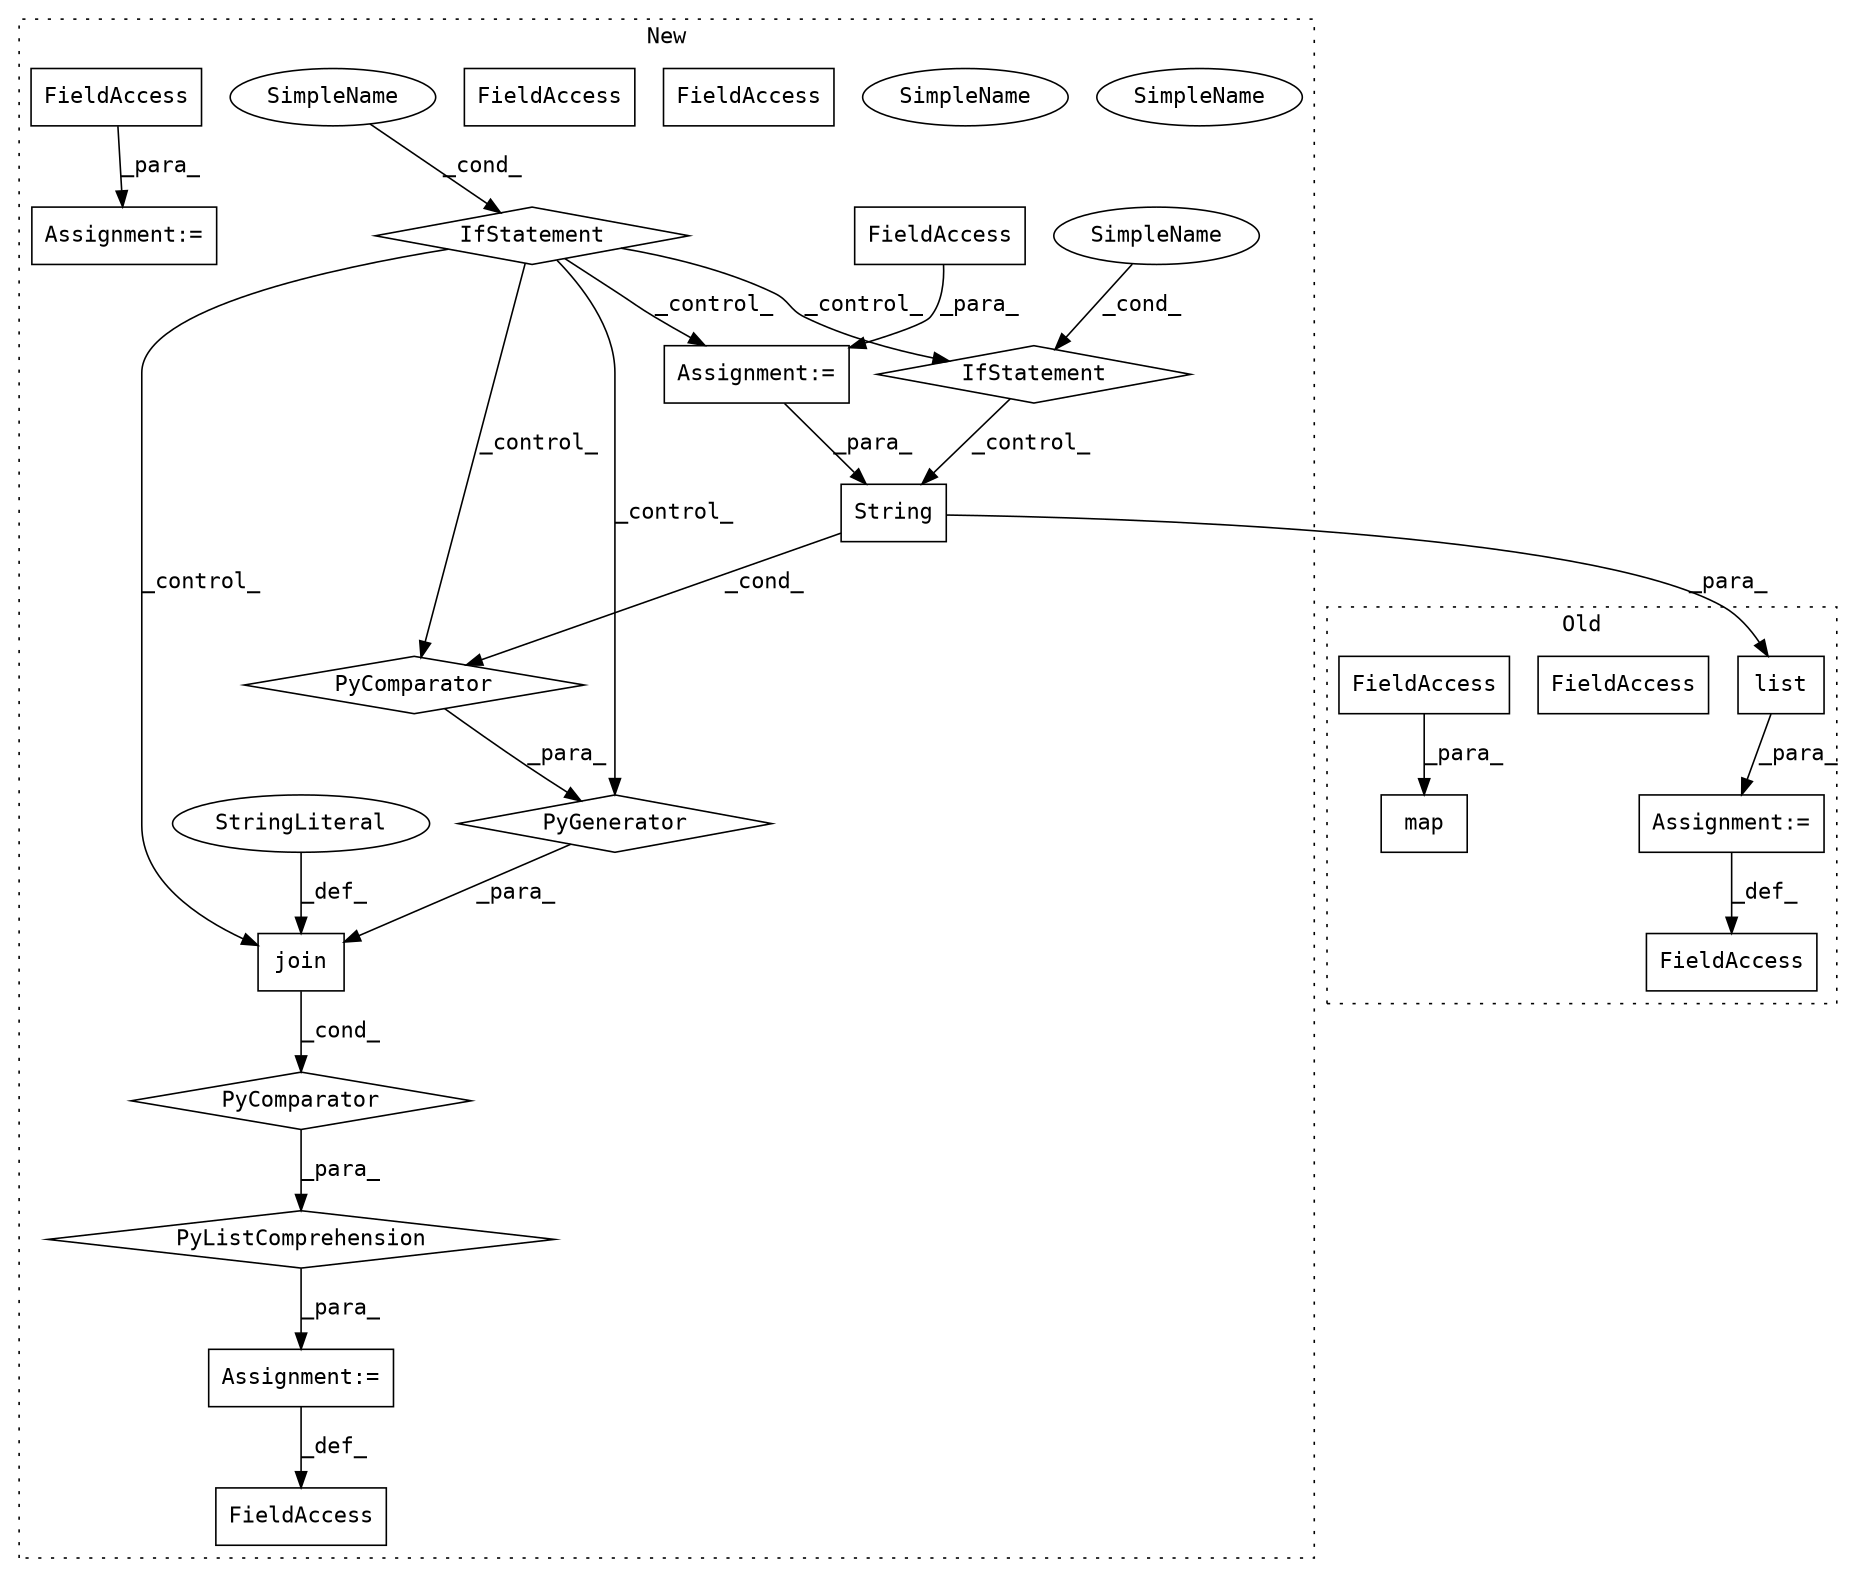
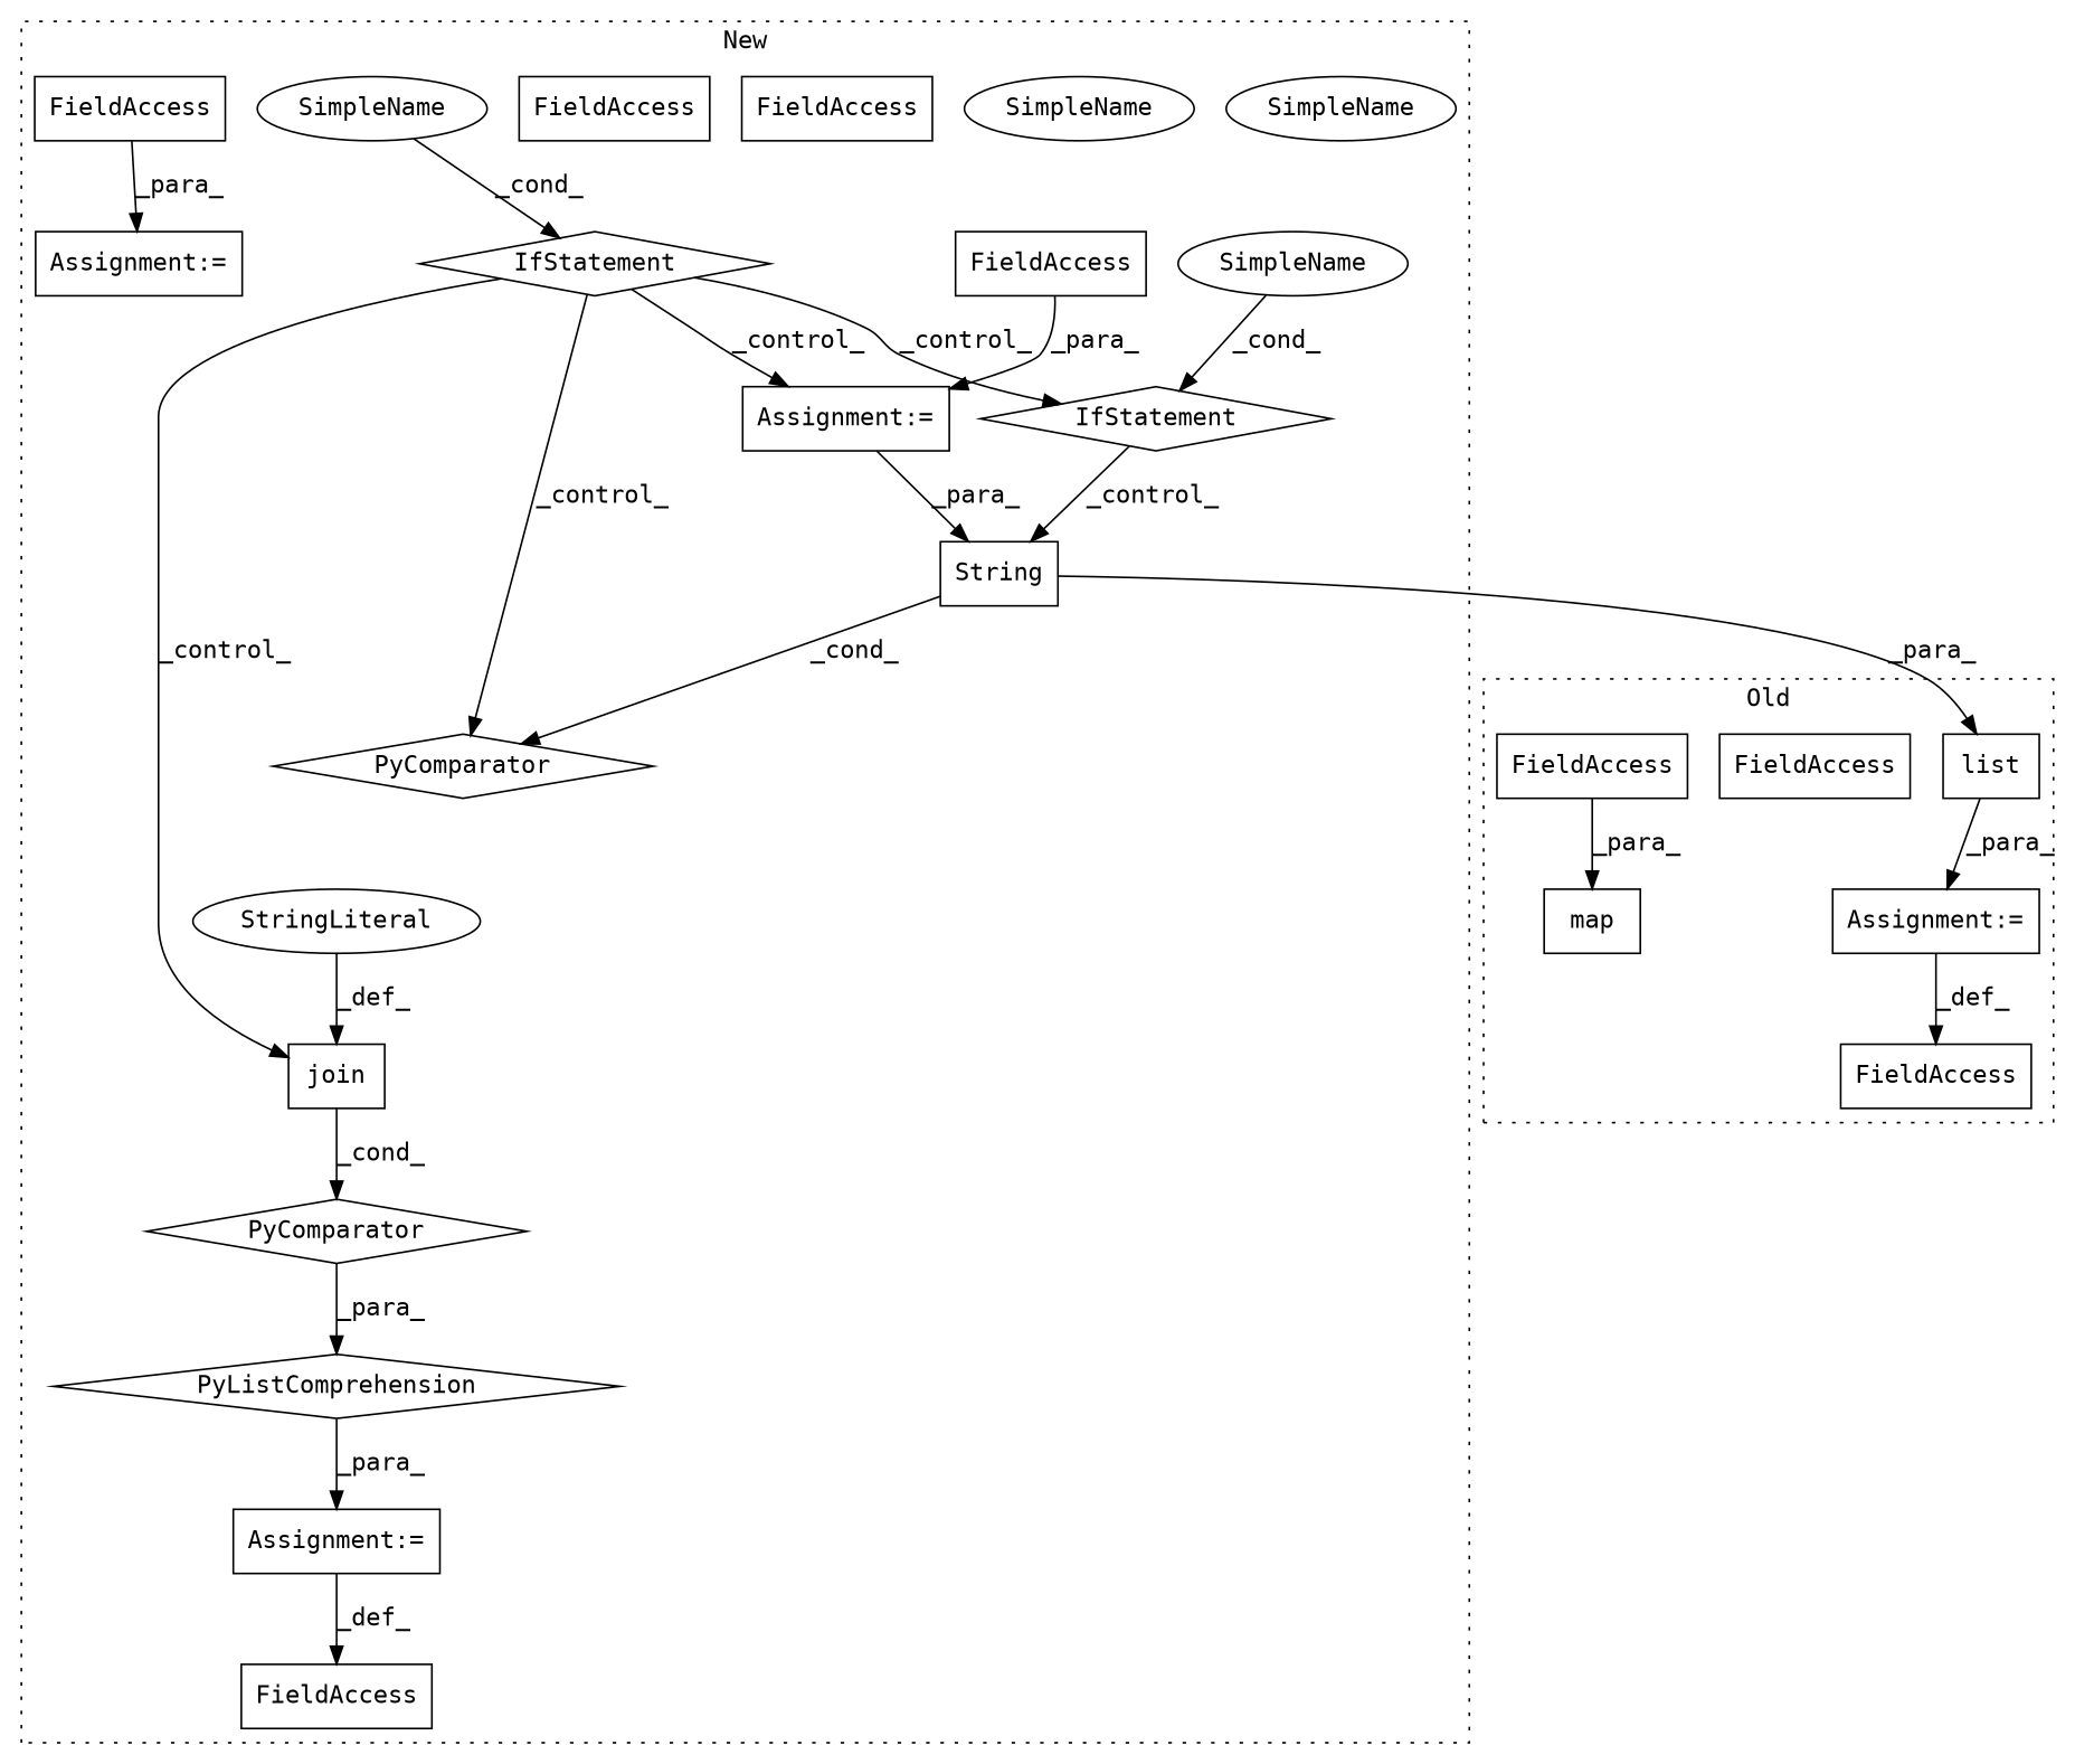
  digraph {
    fontname="DejaVu Sans Mono"
    node [a=22 fontname="DejaVu Sans Mono" l=5 s=828 shape=box]
    edge [fontname="DejaVu Sans Mono"]
    n1 [a=32 l="4,1" label=map s="712,752"]
    n2 [a=32 l="5,1" label=list s="707,753"]
    n3 [label=FieldAccess s=747]
    n4 [l=3 label=FieldAccess s=703]
    n5 [a=7 l=1 label="Assignment:=" s=706]
    n6 [label=FieldAccess s=747]
    n7 [a=32 l="7,1" label=String s="736,748"]
    n8 [a=25 l=25 label=IfStatement shape=diamond]
    n9 [a=42 label=SimpleName s=848 shape=ellipse]
    n10 [a=113 l=24 label=PyComparator s=935 shape=diamond]
    n11 [a=109 l=249 label=PyListComprehension s=718 shape=diamond]
    n12 [a=42 label=SimpleName s=954 shape=ellipse]
    n13 [a=113 l=25 label=PyComparator shape=diamond]
    n14 [l=3 label=FieldAccess s=703]
    n15 [a=25 l=24 label=IfStatement s=935 shape=diamond]
-   n16 [a=107 l=123 label=PyGenerator s=736 shape=diamond]
    n17 [a=32 l="14,-3" label=join s="722,859"]
    n18 [a=45 l=3 label=StringLiteral s=718 shape=ellipse]
    n19 [a=7 l=25 label="Assignment:="]
    n20 [a=7 l=12 label="Assignment:=" s=706]
    n21 [label=FieldAccess s=839]
    n22 [label=FieldAccess s=945]
    n23 [a=7 l=24 label="Assignment:=" s=935]
    n24 [a=42 label=SimpleName s=848 shape=ellipse]
    n25 [a=42 label=SimpleName s=954 shape=ellipse]
    n26 [label=FieldAccess s=839]
    n27 [label=FieldAccess s=945]
    subgraph cluster_1 {
      label=Old
      style=dotted
      n1
      n2
      n3
      n4
      n5
      n6
    }
    subgraph cluster_2 {
      label=New
      style=dotted
      n7
      n8
      n9
      n10
      n11
      n12
      n13
      n14
      n15
-     n16
      n17
      n18
      n19
      n20
      n21
      n22
      n23
      n24
      n25
      n26
      n27
    }
    n2 -> n5 [label=_para_]
    n5 -> n4 [label=_def_]
    n6 -> n1 [label=_para_]
    n7 -> n2 [label=_para_]
    n7 -> n13 [label=_cond_]
    n8 -> n7 [label=_control_]
    n10 -> n11 [label=_para_]
    n11 -> n20 [label=_para_]
-   n13 -> n16 [label=_para_]
    n15 -> n8 [label=_control_]
    n15 -> n13 [label=_control_]
-   n15 -> n16 [label=_control_]
    n15 -> n17 [label=_control_]
    n15 -> n19 [label=_control_]
-   n16 -> n17 [label=_para_]
    n17 -> n10 [label=_cond_]
    n18 -> n17 [label=_def_]
    n19 -> n7 [label=_para_]
    n20 -> n14 [label=_def_]
    n24 -> n8 [label=_cond_]
    n25 -> n15 [label=_cond_]
    n26 -> n19 [label=_para_]
    n27 -> n23 [label=_para_]
  }
